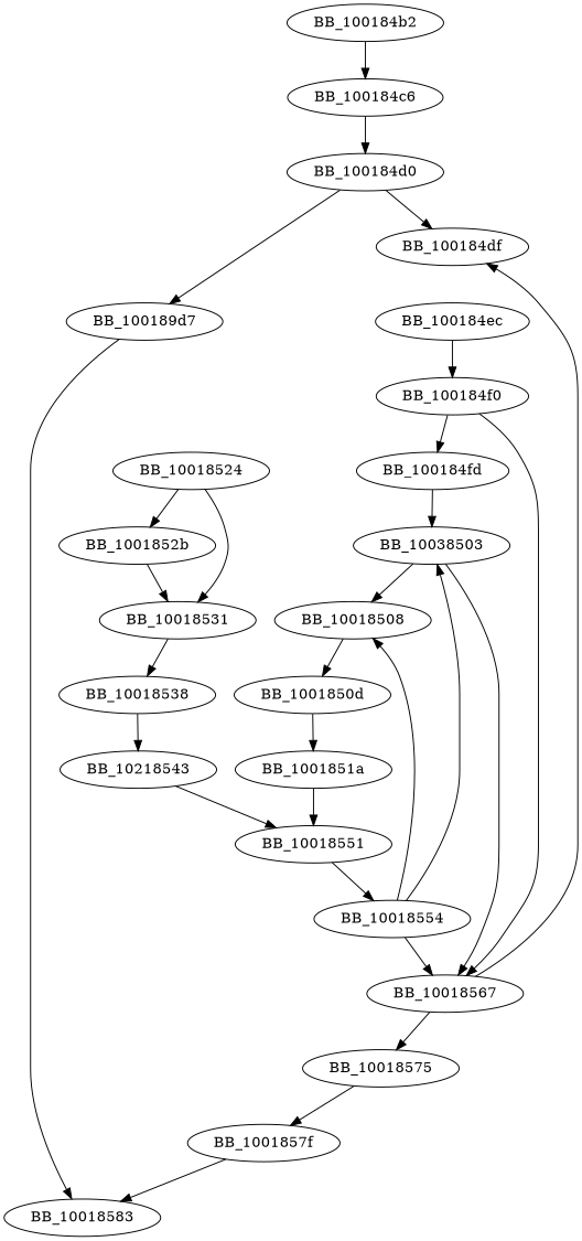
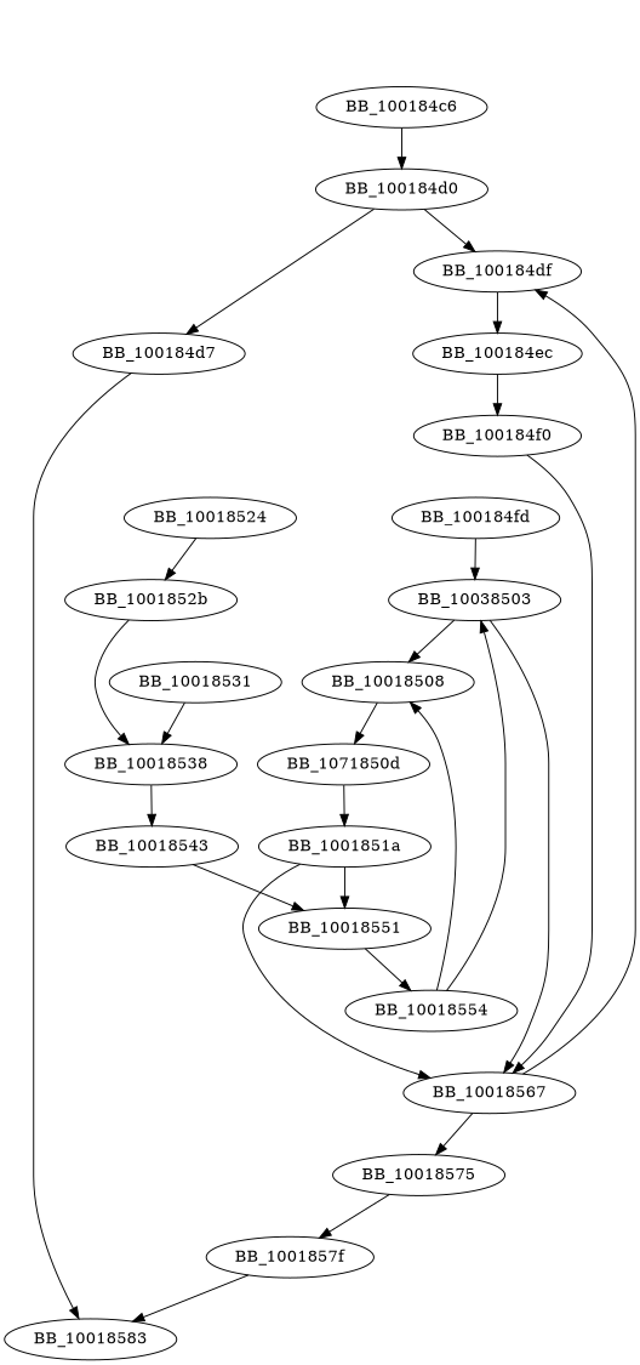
  digraph {
-   BB_100184b2
    BB_100184c6
    BB_100184d0
-   BB_100184d7 [label=BB_100189d7]
+   BB_100184d7
    BB_100184df
    BB_10018583
    BB_100184ec
    BB_100184f0
    BB_100184fd
    BB_10018567
    n11 [label=BB_10038503]
    BB_10018575
    BB_10018508
    BB_1001857f
-   BB_1001850d
+   BB_1001850d [label=BB_1071850d]
    BB_1001851a
    BB_10018554
    BB_10018551
    BB_10018524
    BB_1001852b
    BB_10018531
    BB_10018538
-   BB_10018543 [label=BB_10218543]
-   BB_100184b2 -> BB_100184c6
+   BB_10018543
    BB_100184c6 -> BB_100184d0
    BB_100184d0 -> BB_100184d7
    BB_100184d0 -> BB_100184df
    BB_100184d7 -> BB_10018583
+   BB_100184df -> BB_100184ec
    BB_100184ec -> BB_100184f0
-   BB_100184f0 -> BB_100184fd
    BB_100184f0 -> BB_10018567
    BB_100184fd -> n11
    BB_10018567 -> BB_100184df
    BB_10018567 -> BB_10018575
    n11 -> BB_10018567
    n11 -> BB_10018508
    BB_10018575 -> BB_1001857f
    BB_10018508 -> BB_1001850d
    BB_1001857f -> BB_10018583
    BB_1001850d -> BB_1001851a
    BB_1001851a -> BB_10018551
-   BB_10018554 -> BB_10018567
+   BB_1001851a -> BB_10018567
    BB_10018554 -> n11
    BB_10018554 -> BB_10018508
    BB_10018551 -> BB_10018554
    BB_10018524 -> BB_1001852b
-   BB_10018524 -> BB_10018531
-   BB_1001852b -> BB_10018531
+   BB_1001852b -> BB_10018538
    BB_10018531 -> BB_10018538
    BB_10018538 -> BB_10018543
    BB_10018543 -> BB_10018551
  }
